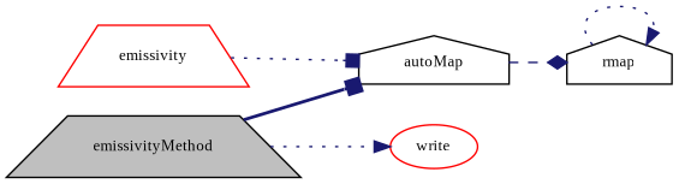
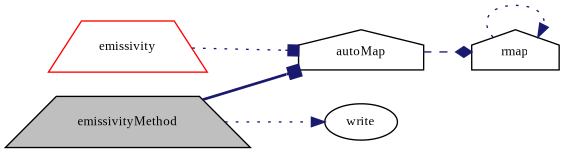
  digraph {
    fontname="Liberation Serif"
    rankdir=LR
    node [color=black fontname="Liberation Serif" fontsize=10 shape=trapezium]
    edge [arrowhead=box color=midnightblue fontname="Liberation Serif" fontsize=10 labelfontname=Helvetica labelfontsize=10 style=dotted]
    n1 [fillcolor=grey75 fontcolor=black height=0.2 label=emissivityMethod style=filled width=0.4]
    n2 [height=0.2 label=autoMap shape=house width=0.4]
-   n3 [color=red height=0.2 label=write shape=ellipse width=0.4]
+   n3 [height=0.2 label=write shape=ellipse width=0.4]
    n4 [height=0.2 label=rmap shape=house width=0.4]
    n5 [color=red height=0.2 label=emissivity width=0.4]
    n1 -> n2 [style=bold]
    n1 -> n3 [arrowhead=normal]
    n2 -> n4 [arrowhead=diamond style=dashed]
    n4 -> n4 [arrowhead=normal]
    n5 -> n2
  }
